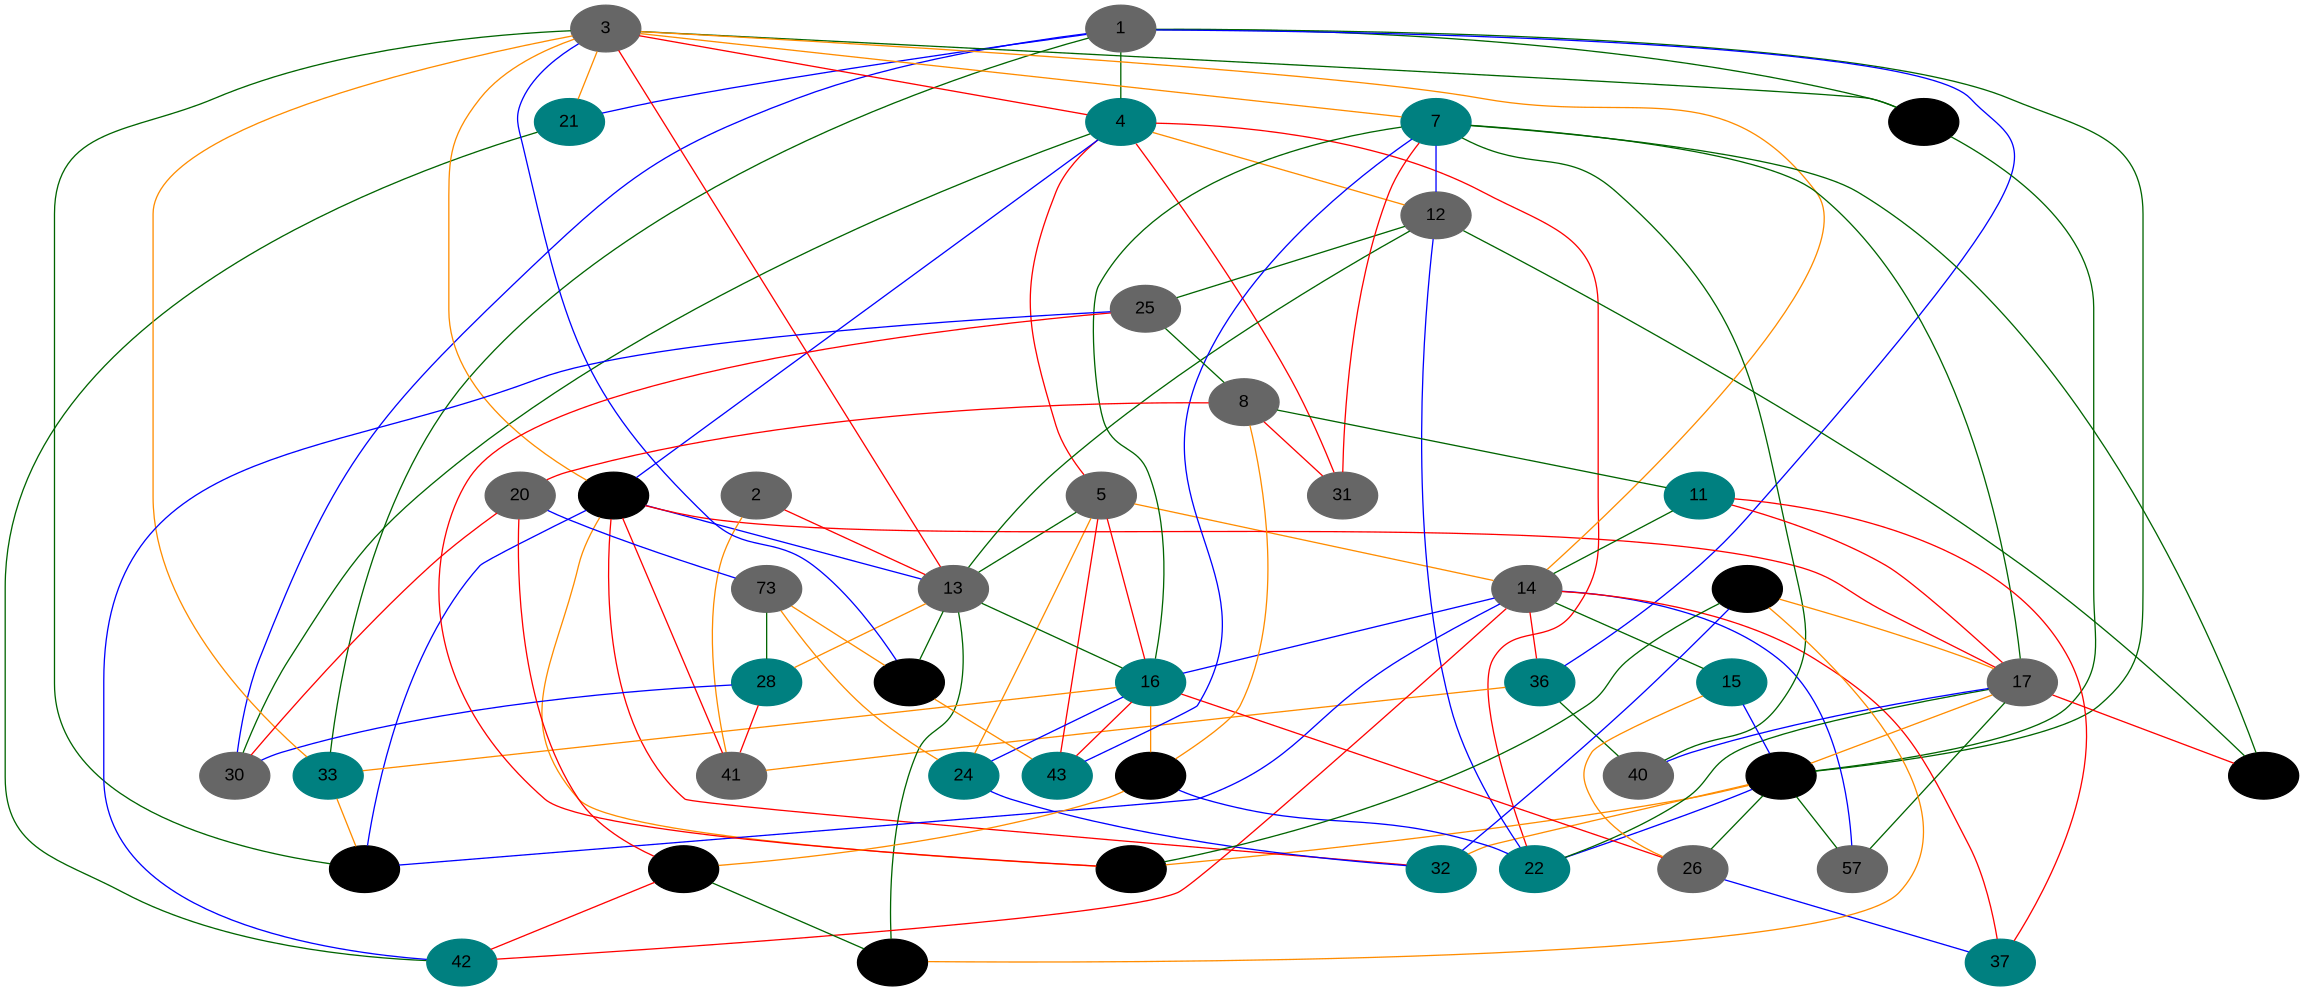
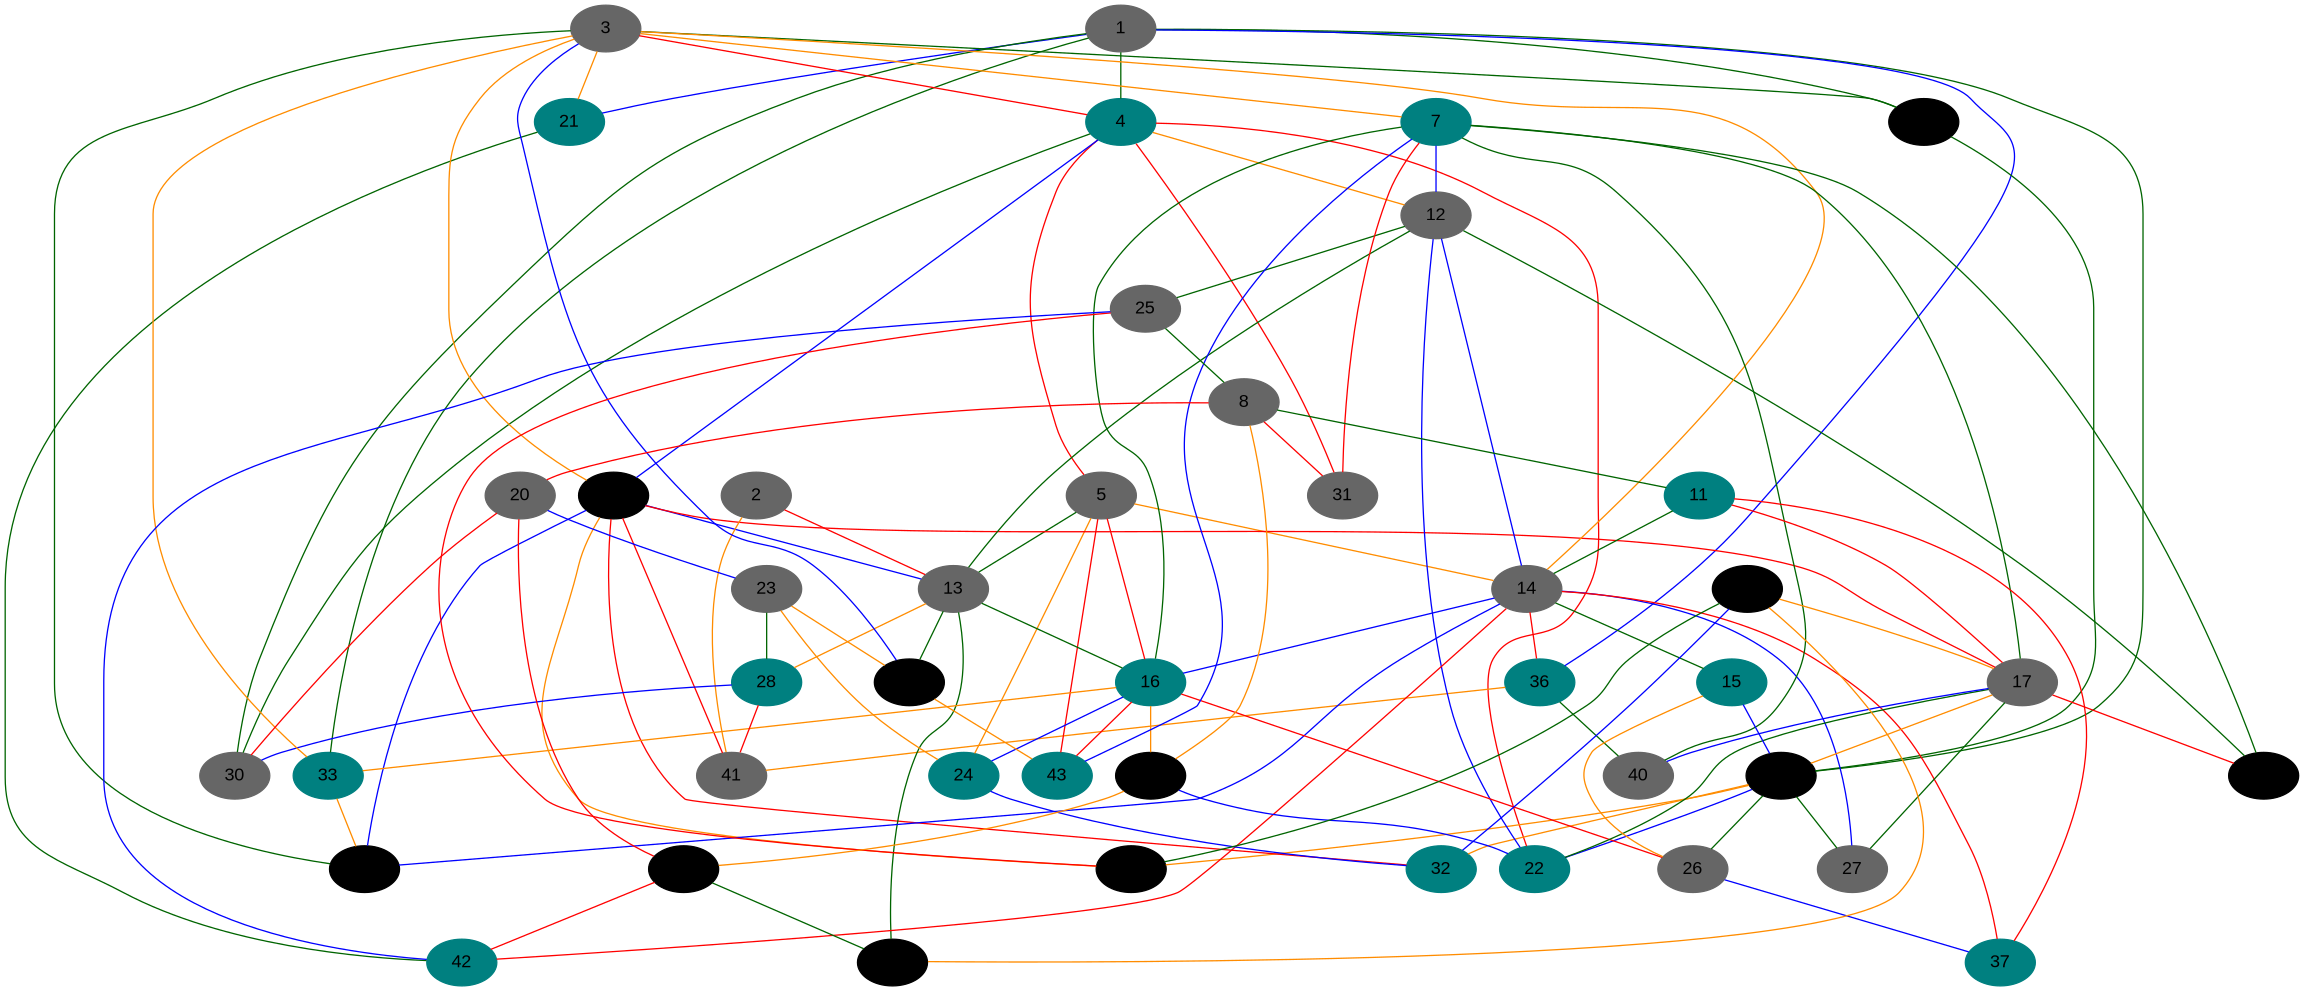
  graph {
    fontname="Liberation Sans"
    node [color=gray40 fontname="Liberation Sans" style=filled]
    edge [color=darkgreen fontname="Liberation Sans" weight=1.0]
    4 [color=teal]
    1
    6 [color=black]
    19 [color=black]
    21 [color=teal]
    30
    33 [color=teal]
    36 [color=teal]
    5
    9 [color=black]
    12
    22 [color=teal]
    31
-   27 [label=57]
+   27
    32 [color=teal]
    35 [color=black]
    26
    42 [color=teal]
    45 [color=black]
    41
    40
    2
    13
    14
    16 [color=teal]
    24 [color=teal]
    43 [color=teal]
    39 [color=black]
    44 [color=black]
    28 [color=teal]
    3
    7 [color=teal]
    17
    34 [color=black]
    37 [color=teal]
    15 [color=teal]
    25
    18 [color=black]
    8
    11 [color=teal]
    20
    29 [color=black]
-   23 [label=73]
+   23
    10 [color=black]
    4 -- 30
    4 -- 5 [color=red]
    4 -- 9 [color=blue]
    4 -- 12 [color=darkorange]
    4 -- 22 [color=red]
    4 -- 31 [color=red]
    1 -- 4 [weight=3.0]
    1 -- 6
    1 -- 19 [weight=2.0]
    1 -- 21 [color=blue]
-   1 -- 30 [color=blue]
+   1 -- 30
    1 -- 33
    1 -- 36 [color=blue]
    6 -- 19
    19 -- 22 [color=blue]
    19 -- 27
    19 -- 32 [color=darkorange]
    19 -- 35 [color=darkorange]
    19 -- 26
    21 -- 42
    33 -- 45 [color=darkorange]
    36 -- 41 [color=darkorange]
    36 -- 40
    5 -- 13 [weight=2.0]
    5 -- 14 [color=darkorange]
    5 -- 16 [color=red weight=2.0]
    5 -- 24 [color=darkorange]
    5 -- 43 [color=red]
    9 -- 32 [color=red]
    9 -- 35 [color=darkorange]
    9 -- 45 [color=blue]
    9 -- 41 [color=red]
    9 -- 13 [color=blue]
    9 -- 17 [color=red]
    12 -- 22 [color=blue weight=2.0]
    12 -- 13 [weight=2.0]
+   12 -- 14 [color=blue]
    12 -- 34
    12 -- 25
    26 -- 37 [color=blue]
    2 -- 41 [color=darkorange]
    2 -- 13 [color=red]
    13 -- 16
    13 -- 39
    13 -- 44 [weight=2.0]
    13 -- 28 [color=darkorange]
    14 -- 36 [color=red]
    14 -- 27 [color=blue]
    14 -- 42 [color=red]
    14 -- 45 [color=blue]
    14 -- 16 [color=blue]
    14 -- 37 [color=red weight=2.0]
    14 -- 15
    16 -- 33 [color=darkorange]
    16 -- 26 [color=red]
    16 -- 24 [color=blue]
    16 -- 43 [color=red]
    16 -- 18 [color=darkorange]
    24 -- 32 [color=blue]
    39 -- 43 [color=darkorange]
    28 -- 30 [color=blue]
    28 -- 41 [color=red]
    3 -- 4 [color=red]
    3 -- 6 [weight=2.0]
    3 -- 21 [color=darkorange weight=2.0]
    3 -- 33 [color=darkorange]
    3 -- 9 [color=darkorange]
    3 -- 45
-   3 -- 13 [color=red]
    3 -- 14 [color=darkorange]
    3 -- 39 [color=blue]
    3 -- 7 [color=darkorange]
    7 -- 12 [color=blue weight=2.0]
    7 -- 31 [color=red]
    7 -- 40
    7 -- 16
    7 -- 43 [color=blue]
    7 -- 17 [weight=2.0]
    7 -- 34
    17 -- 19 [color=darkorange]
    17 -- 22
    17 -- 27
    17 -- 40 [color=blue]
    17 -- 34 [color=red weight=2.0]
    15 -- 19 [color=blue]
    15 -- 26 [color=darkorange]
    25 -- 35 [color=red]
    25 -- 42 [color=blue]
    25 -- 8
    18 -- 22 [color=blue]
    18 -- 29 [color=darkorange]
    8 -- 31 [color=red]
    8 -- 18 [color=darkorange]
    8 -- 11
    8 -- 20 [color=red]
    11 -- 14
    11 -- 17 [color=red]
    11 -- 37 [color=red]
    20 -- 30 [color=red]
    20 -- 29 [color=red]
    20 -- 23 [color=blue]
    29 -- 42 [color=red]
    29 -- 44
    23 -- 24 [color=darkorange]
    23 -- 39 [color=darkorange]
    23 -- 28
    10 -- 32 [color=blue]
    10 -- 35
    10 -- 44 [color=darkorange]
    10 -- 17 [color=darkorange]
  }
